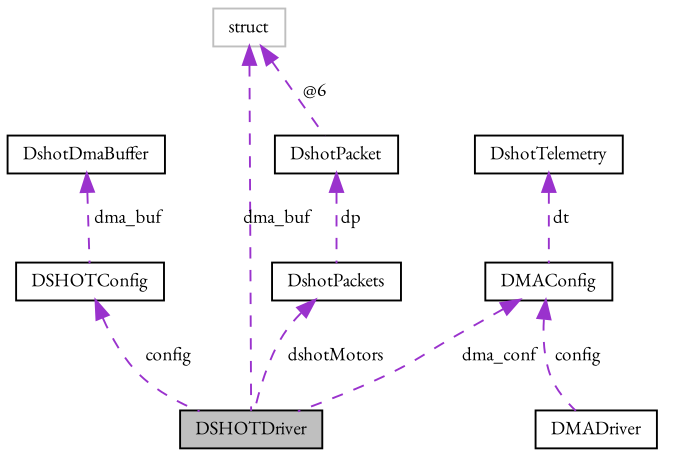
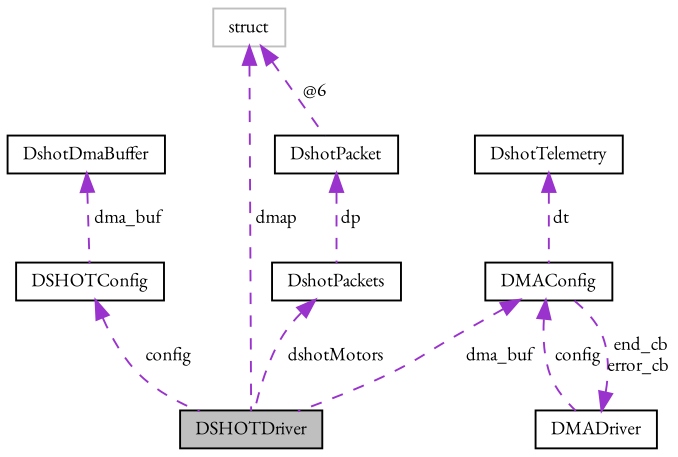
  digraph {
    fontname="EB Garamond"
    node [color=black fillcolor=white fontname="EB Garamond" fontsize=10 shape=record style=filled]
    edge [color=darkorchid3 dir=back fontname="EB Garamond" fontsize=10 labelfontname=FreeSans labelfontsize=10 style=dashed]
    n1 [fillcolor=grey75 fontcolor=black height=0.2 label=DSHOTDriver width=0.4]
    n2 [height=0.2 label=DSHOTConfig width=0.4]
    n3 [height=0.2 label=DshotDmaBuffer width=0.4]
    n4 [color=grey75 height=0.2 label=struct width=0.4]
    n5 [height=0.2 label=DshotPacket width=0.4]
    n6 [height=0.2 label=DshotPackets width=0.4]
    n7 [height=0.2 label=DshotTelemetry width=0.4]
    n8 [height=0.2 label=DMAConfig width=0.4]
    n9 [height=0.2 label=DMADriver width=0.4]
    n2 -> n1 [label=" config"]
    n3 -> n2 [label=" dma_buf"]
-   n4 -> n1 [label=" dma_buf"]
+   n4 -> n1 [label=" dmap"]
    n4 -> n5 [label=" @6"]
    n5 -> n6 [label=" dp"]
    n6 -> n1 [label=" dshotMotors"]
    n7 -> n8 [label=" dt"]
-   n8 -> n1 [label=" dma_conf"]
+   n8 -> n1 [label=" dma_buf"]
    n8 -> n9 [label=" config"]
+   n9 -> n8 [label=" end_cb\nerror_cb"]
  }
